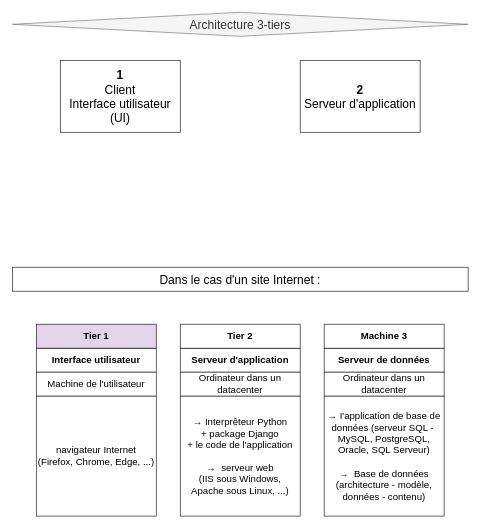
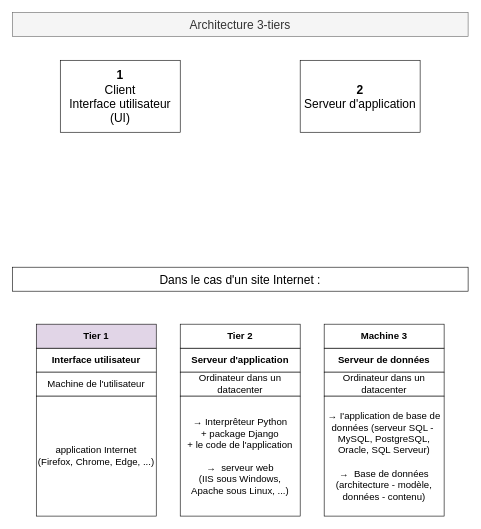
  <mxCell id="0" />
  <mxCell id="1" parent="0" />
  <mxCell id="2" value="&lt;b&gt;1&lt;/b&gt;&lt;br&gt;Client&lt;br style=&quot;font-size: 20px&quot;&gt;Interface utilisateur&lt;br style=&quot;font-size: 20px&quot;&gt;(UI)" style="rounded=0;whiteSpace=wrap;html=1;fontSize=20;" parent="1" vertex="1"><mxGeometry x="100" y="100" width="200" height="120" as="geometry" /></mxCell>
  <mxCell id="3" value="&lt;b&gt;2&lt;/b&gt;&lt;br&gt;Serveur d'application" style="rounded=0;whiteSpace=wrap;html=1;fontSize=20;" parent="1" vertex="1"><mxGeometry x="500" y="100" width="200" height="120" as="geometry" /></mxCell>
- <mxCell id="4" value="Architecture 3-tiers" style="rhombus;whiteSpace=wrap;html=1;fontSize=20;fillColor=#f5f5f5;strokeColor=#666666;fontColor=#333333;" parent="1" vertex="1"><mxGeometry x="20" y="20" width="760" height="40" as="geometry" /></mxCell>
+ <mxCell id="4" value="Architecture 3-tiers" style="rounded=0;whiteSpace=wrap;html=1;fontSize=20;fillColor=#f5f5f5;strokeColor=#666666;fontColor=#333333;" parent="1" vertex="1"><mxGeometry x="20" y="20" width="760" height="40" as="geometry" /></mxCell>
  <mxCell id="5" value="Dans le cas d'un site Internet :" style="rounded=0;whiteSpace=wrap;html=1;fontSize=20;" parent="1" vertex="1"><mxGeometry x="20" y="445" width="760" height="40" as="geometry" /></mxCell>
  <mxCell id="6" value="Interface utilisateur" style="rounded=0;whiteSpace=wrap;html=1;fontSize=16;fontStyle=1" parent="1" vertex="1"><mxGeometry x="60" y="580" width="200" height="40" as="geometry" /></mxCell>
  <mxCell id="7" value="Tier 1" style="rounded=0;whiteSpace=wrap;html=1;fontSize=16;fontStyle=1;fillColor=#e1d5e7;" parent="1" vertex="1"><mxGeometry x="60" y="540" width="200" height="40" as="geometry" /></mxCell>
  <mxCell id="8" value="Machine de l'utilisateur" style="rounded=0;whiteSpace=wrap;html=1;fontSize=16;" parent="1" vertex="1"><mxGeometry x="60" y="620" width="200" height="40" as="geometry" /></mxCell>
- <mxCell id="9" value="navigateur Internet&lt;br&gt;(Firefox, Chrome, Edge, ...)" style="rounded=0;whiteSpace=wrap;html=1;fontSize=16;" parent="1" vertex="1"><mxGeometry x="60" y="660" width="200" height="200" as="geometry" /></mxCell>
+ <mxCell id="9" value="application Internet&lt;br&gt;(Firefox, Chrome, Edge, ...)" style="rounded=0;whiteSpace=wrap;html=1;fontSize=16;" parent="1" vertex="1"><mxGeometry x="60" y="660" width="200" height="200" as="geometry" /></mxCell>
  <mxCell id="10" value="Serveur d'application" style="rounded=0;whiteSpace=wrap;html=1;fontSize=16;fontStyle=1" parent="1" vertex="1"><mxGeometry x="300" y="580" width="200" height="40" as="geometry" /></mxCell>
  <mxCell id="11" value="Tier 2" style="rounded=0;whiteSpace=wrap;html=1;fontSize=16;fontStyle=1" parent="1" vertex="1"><mxGeometry x="300" y="540" width="200" height="40" as="geometry" /></mxCell>
  <mxCell id="12" value="Ordinateur dans un datacenter" style="rounded=0;whiteSpace=wrap;html=1;fontSize=16;" parent="1" vertex="1"><mxGeometry x="300" y="620" width="200" height="40" as="geometry" /></mxCell>
  <mxCell id="13" value="&lt;span style=&quot;font-size: 16px&quot;&gt;→ Interprêteur Python &lt;br&gt;+ package Django &lt;br&gt;+ le code de l'application&lt;br&gt;&lt;/span&gt;&lt;br style=&quot;font-size: 16px&quot;&gt;&lt;span style=&quot;font-size: 16px&quot;&gt;→&amp;nbsp; serveur web&lt;br&gt;(IIS sous Windows, &lt;br&gt;Apache sous Linux, ...)&lt;/span&gt;" style="rounded=0;whiteSpace=wrap;html=1;fontSize=16;" parent="1" vertex="1"><mxGeometry x="300" y="660" width="200" height="200" as="geometry" /></mxCell>
  <mxCell id="14" value="Serveur de données" style="rounded=0;whiteSpace=wrap;html=1;fontSize=16;fontStyle=1" parent="1" vertex="1"><mxGeometry x="540" y="580" width="200" height="40" as="geometry" /></mxCell>
  <mxCell id="15" value="Machine 3" style="rounded=0;whiteSpace=wrap;html=1;fontSize=16;fontStyle=1" parent="1" vertex="1"><mxGeometry x="540" y="540" width="200" height="40" as="geometry" /></mxCell>
  <mxCell id="16" value="Ordinateur dans un datacenter" style="rounded=0;whiteSpace=wrap;html=1;fontSize=16;" parent="1" vertex="1"><mxGeometry x="540" y="620" width="200" height="40" as="geometry" /></mxCell>
  <mxCell id="17" value="&lt;span style=&quot;font-size: 16px&quot;&gt;→ I'application de base de données (serveur SQL -&amp;nbsp;&lt;br&gt;MySQL, PostgreSQL, Oracle, SQL Serveur)&lt;br&gt;&lt;/span&gt;&lt;br style=&quot;font-size: 16px&quot;&gt;&lt;span style=&quot;font-size: 16px&quot;&gt;→&amp;nbsp; Base de données&lt;br&gt;(architecture - modèle,&lt;br&gt;données - contenu)&lt;br&gt;&lt;/span&gt;" style="rounded=0;whiteSpace=wrap;html=1;fontSize=16;" parent="1" vertex="1"><mxGeometry x="540" y="660" width="200" height="200" as="geometry" /></mxCell>
